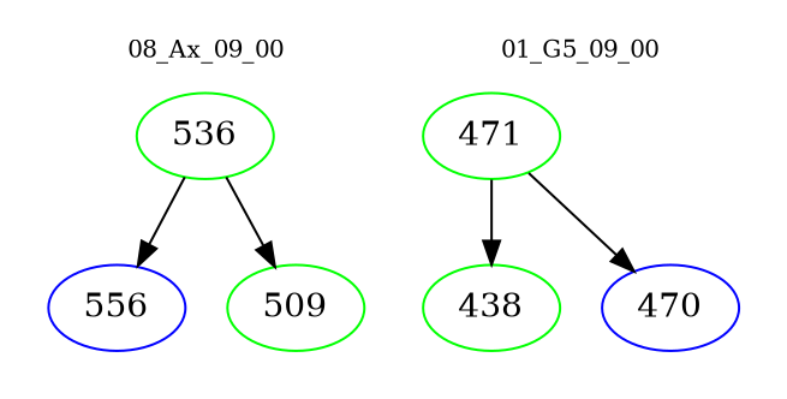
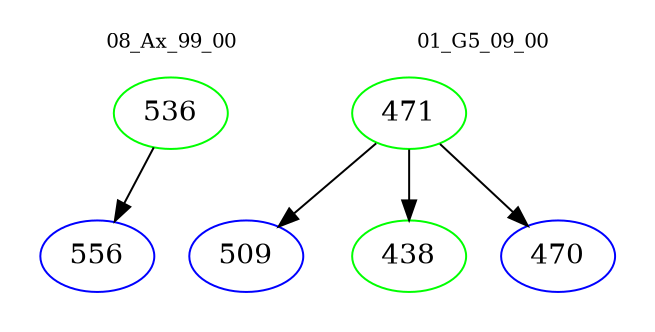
  digraph {
    node [color=green]
    edge [color=black]
    n1 [label=536]
-   n2 [label=509]
+   n2 [color=blue label=509]
    n3 [color=blue label=556]
    n4 [label=471]
    n5 [label=438]
    n6 [color=blue label=470]
    subgraph cluster_1 {
      color=white
      fontsize=10
-     label="08_Ax_09_00"
+     label="08_Ax_99_00"
      n1
      n2
      n3
    }
    subgraph cluster_2 {
      color=white
      fontsize=10
      label="01_G5_09_00"
      n4
      n5
      n6
    }
-   n1 -> n2
+   n4 -> n2
    n1 -> n3
    n4 -> n5
    n4 -> n6
  }
